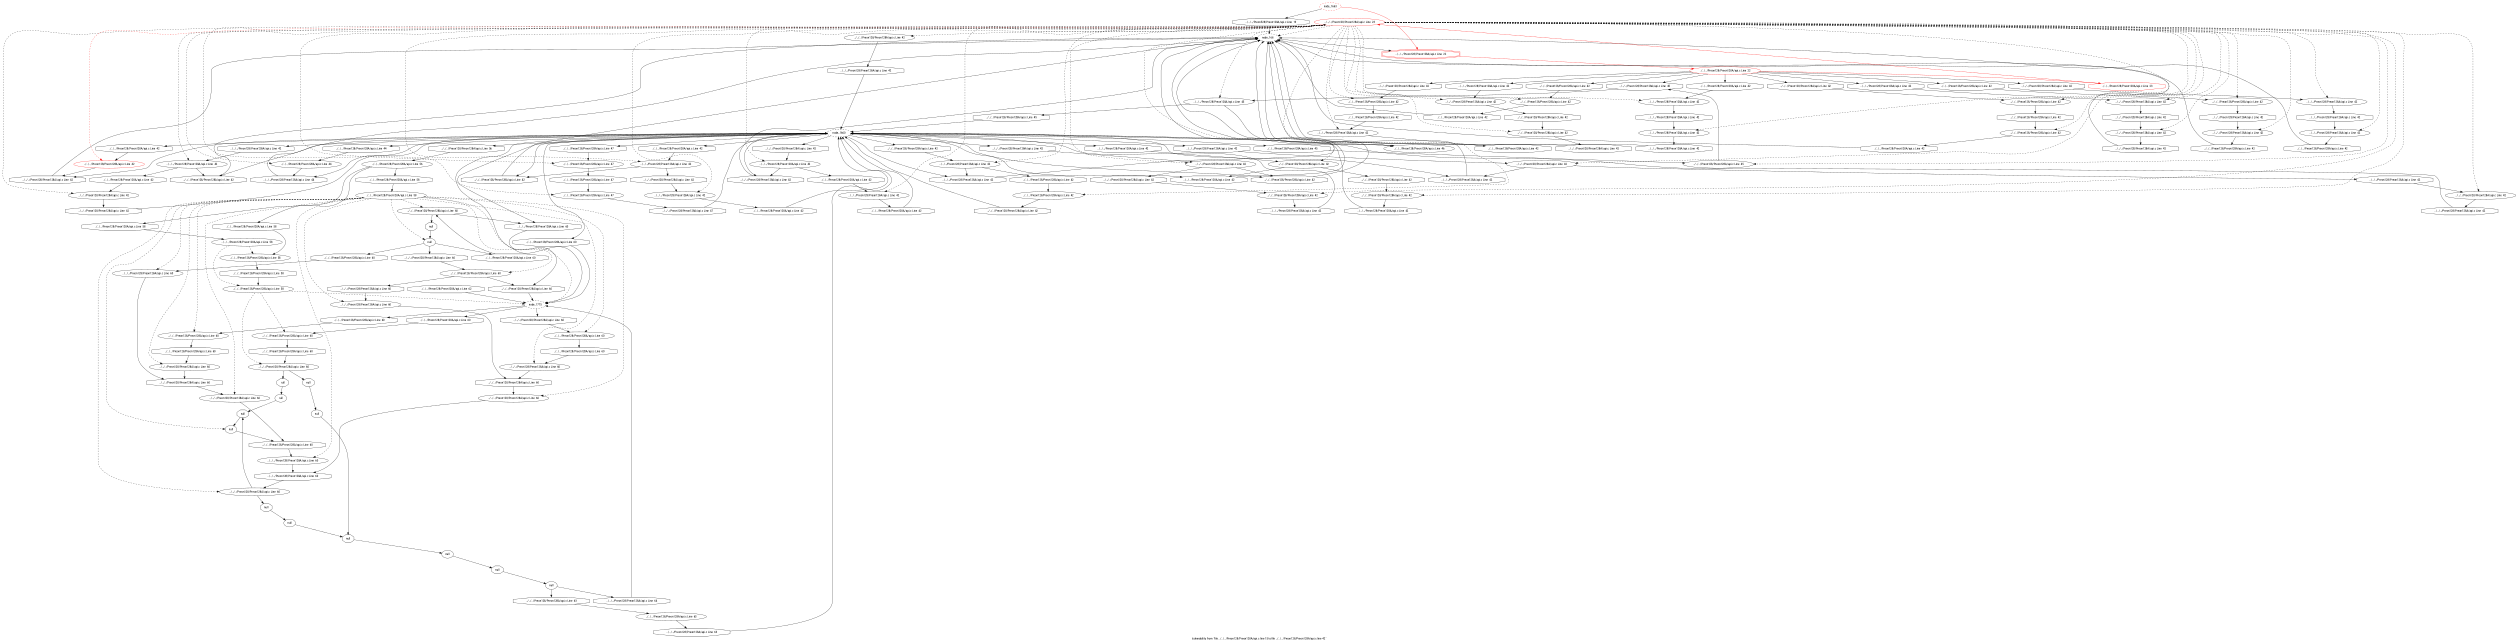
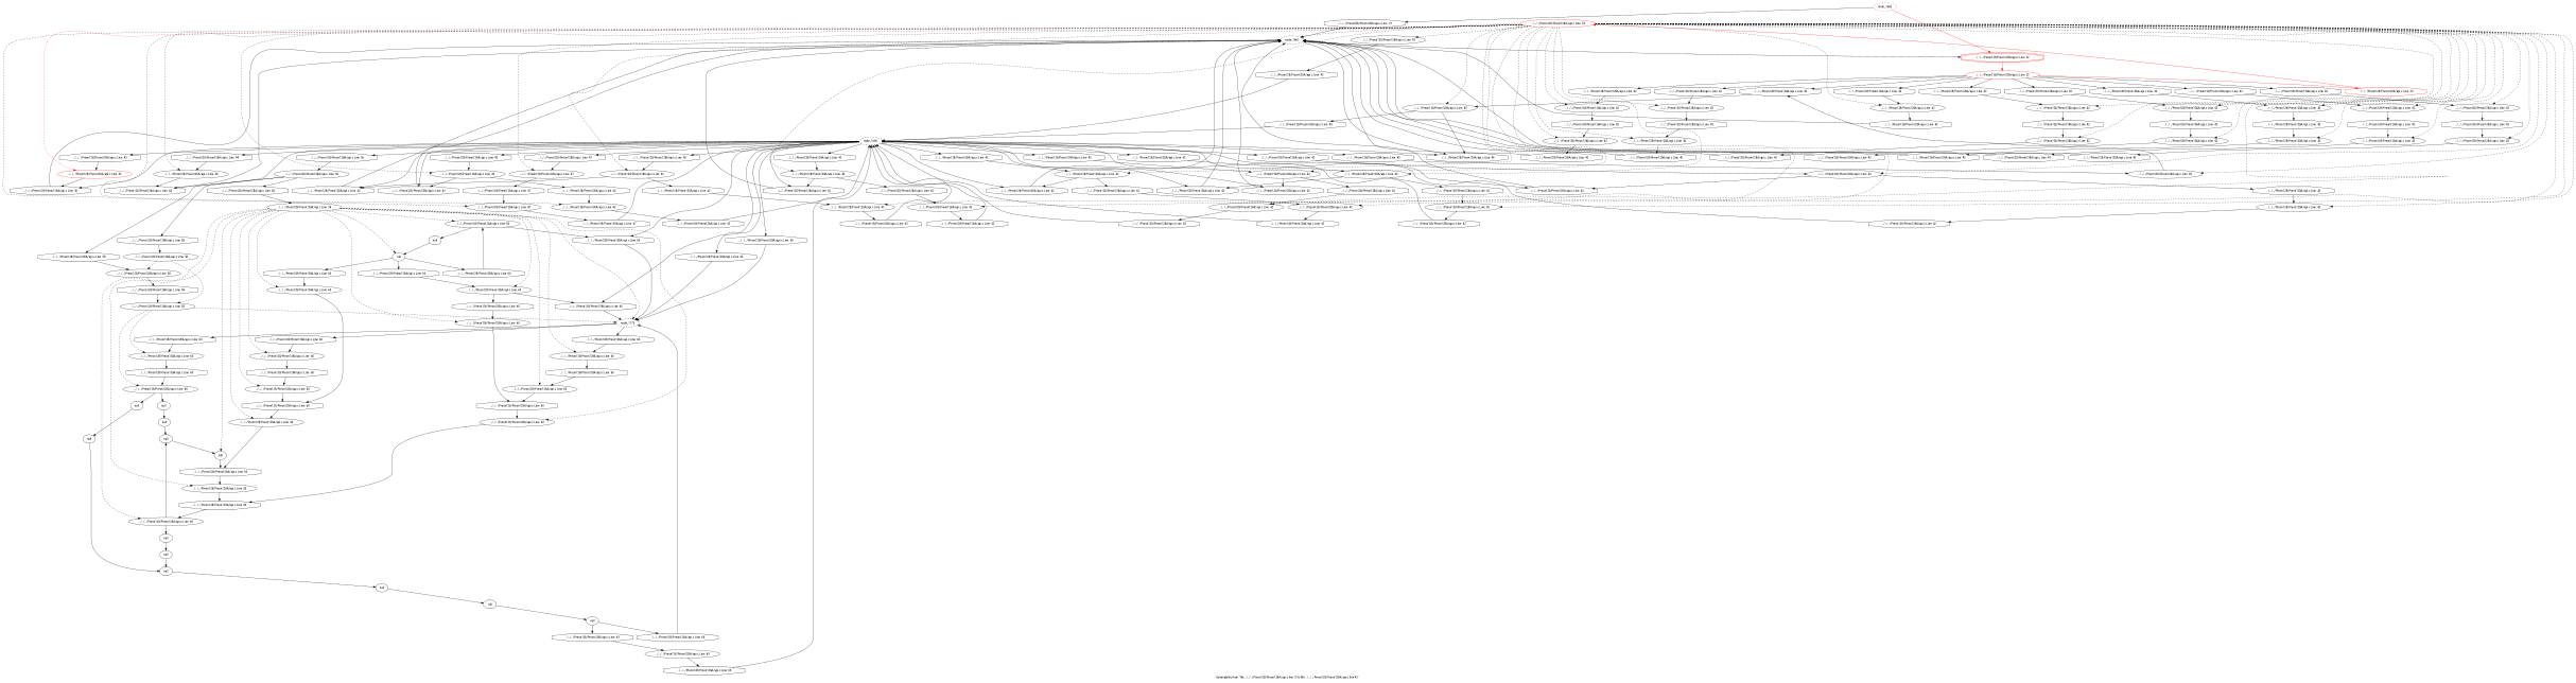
  digraph {
    fontname="Roboto Condensed"
    label="Vulnerability from  'file ../../../Preon128/Preon128A/api.c line 15 to file ../../../Preon128/Preon128A/api.c line 42 ' "
    node [fontname="Roboto Condensed" shape=octagon style=solid]
    edge [fontname="Roboto Condensed"]
    n1 [color=red label="../../../Preon128/Preon128A/api.c Line  23" shape=ellipse]
    node_1661 [shape=ellipse style=dashed]
    n3 [label="../../../Preon128/Preon128A/api.c Line  42" shape=ellipse]
    n4 [label="../../../Preon128/Preon128A/api.c Line  47" shape=ellipse]
    n5 [label="../../../Preon128/Preon128A/api.c Line  45" shape=ellipse]
    n6 [label="../../../Preon128/Preon128A/api.c Line  42" shape=ellipse]
    n7 [label="../../../Preon128/Preon128A/api.c Line  42" shape=ellipse]
    n8 [label="../../../Preon128/Preon128A/api.c Line  45" shape=ellipse]
    n9 [label="../../../Preon128/Preon128A/api.c Line  42" shape=ellipse]
    n10 [label="../../../Preon128/Preon128A/api.c Line  42" shape=ellipse]
    n11 [label="../../../Preon128/Preon128A/api.c Line  42" shape=ellipse]
    n12 [label="../../../Preon128/Preon128A/api.c Line  42" shape=ellipse]
    n13 [label="../../../Preon128/Preon128A/api.c Line  42" shape=ellipse]
    n14 [label="../../../Preon128/Preon128A/api.c Line  42" shape=ellipse]
    n15 [label="../../../Preon128/Preon128A/api.c Line  42" shape=ellipse]
    n16 [label="../../../Preon128/Preon128A/api.c Line  42" shape=ellipse]
    n17 [label="../../../Preon128/Preon128A/api.c Line  42" shape=ellipse]
    n18 [label="../../../Preon128/Preon128A/api.c Line  42" shape=ellipse]
    n19 [label="../../../Preon128/Preon128A/api.c Line  42" shape=ellipse]
    n20 [label="../../../Preon128/Preon128A/api.c Line  42" shape=ellipse]
    n21 [label="../../../Preon128/Preon128A/api.c Line  42" shape=ellipse]
    n22 [label="../../../Preon128/Preon128A/api.c Line  42" shape=ellipse]
    n23 [label="../../../Preon128/Preon128A/api.c Line  42" shape=ellipse]
    n24 [label="../../../Preon128/Preon128A/api.c Line  42" shape=ellipse]
    n25 [label="../../../Preon128/Preon128A/api.c Line  42" shape=ellipse]
    n26 [color=red label="../../../Preon128/Preon128A/api.c Line  42" shape=ellipse]
    n27 [label="../../../Preon128/Preon128A/api.c Line  42" shape=ellipse]
    n28 [label="../../../Preon128/Preon128A/api.c Line  42" shape=ellipse]
    n29 [label="../../../Preon128/Preon128A/api.c Line  42" shape=ellipse]
    n30 [label="../../../Preon128/Preon128A/api.c Line  42" shape=ellipse]
    n31 [label="../../../Preon128/Preon128A/api.c Line  47" shape=ellipse]
    n32 [label="../../../Preon128/Preon128A/api.c Line  42" shape=ellipse]
    n33 [label="../../../Preon128/Preon128A/api.c Line  42" shape=ellipse]
    n34 [label="../../../Preon128/Preon128A/api.c Line  42" shape=ellipse]
    n35 [label="../../../Preon128/Preon128A/api.c Line  44" shape=ellipse]
    n36 [label="../../../Preon128/Preon128A/api.c Line  42" shape=ellipse]
    n37 [label="../../../Preon128/Preon128A/api.c Line  42" shape=ellipse]
    n38 [label="../../../Preon128/Preon128A/api.c Line  42" shape=ellipse]
    n39 [color=red label="../../../Preon128/Preon128A/api.c Line  22" shape=doubleoctagon]
    n40 [label="../../../Preon128/Preon128A/api.c Line  42"]
    n41 [label="../../../Preon128/Preon128A/api.c Line  47"]
    n42 [label="../../../Preon128/Preon128A/api.c Line  45"]
    n43 [label="../../../Preon128/Preon128A/api.c Line  42"]
    n44 [label="../../../Preon128/Preon128A/api.c Line  42"]
-   n45 [label="../../../Preon128/Preon128A/api.c Line  46" shape=ellipse]
+   n45 [label="../../../Preon128/Preon128A/api.c Line  46"]
    n46 [label="../../../Preon128/Preon128A/api.c Line  45"]
    n47 [label="../../../Preon128/Preon128A/api.c Line  42"]
    n48 [label="../../../Preon128/Preon128A/api.c Line  42"]
    n49 [label="../../../Preon128/Preon128A/api.c Line  42"]
    n50 [label="../../../Preon128/Preon128A/api.c Line  42"]
    n51 [label="../../../Preon128/Preon128A/api.c Line  42"]
    n52 [label="../../../Preon128/Preon128A/api.c Line  42"]
    n53 [label="../../../Preon128/Preon128A/api.c Line  42"]
    n54 [label="../../../Preon128/Preon128A/api.c Line  42"]
    n55 [label="../../../Preon128/Preon128A/api.c Line  42"]
    n56 [label="../../../Preon128/Preon128A/api.c Line  42"]
    n57 [label="../../../Preon128/Preon128A/api.c Line  42"]
    n58 [label="../../../Preon128/Preon128A/api.c Line  42"]
    n59 [label="../../../Preon128/Preon128A/api.c Line  42"]
    n60 [label="../../../Preon128/Preon128A/api.c Line  42"]
    n61 [label="../../../Preon128/Preon128A/api.c Line  42"]
    n62 [label="../../../Preon128/Preon128A/api.c Line  42"]
    n63 [label="../../../Preon128/Preon128A/api.c Line  42"]
    n64 [label="../../../Preon128/Preon128A/api.c Line  42"]
    n65 [label="../../../Preon128/Preon128A/api.c Line  42"]
    n66 [label="../../../Preon128/Preon128A/api.c Line  42"]
    n67 [label="../../../Preon128/Preon128A/api.c Line  42"]
    n68 [label="../../../Preon128/Preon128A/api.c Line  42"]
    n69 [label="../../../Preon128/Preon128A/api.c Line  42"]
    n70 [label="../../../Preon128/Preon128A/api.c Line  42"]
    n71 [label="../../../Preon128/Preon128A/api.c Line  42"]
    n72 [label="../../../Preon128/Preon128A/api.c Line  42"]
    n73 [label="../../../Preon128/Preon128A/api.c Line  47"]
    n74 [label="../../../Preon128/Preon128A/api.c Line  42"]
    n75 [label="../../../Preon128/Preon128A/api.c Line  42"]
    n76 [label="../../../Preon128/Preon128A/api.c Line  42"]
    n77 [label="../../../Preon128/Preon128A/api.c Line  42"]
    n78 [label="../../../Preon128/Preon128A/api.c Line  42"]
    n79 [label="../../../Preon128/Preon128A/api.c Line  44"]
    n80 [label="../../../Preon128/Preon128A/api.c Line  42"]
    n81 [label="../../../Preon128/Preon128A/api.c Line  42"]
    n82 [label="../../../Preon128/Preon128A/api.c Line  42"]
    n83 [label="../../../Preon128/Preon128A/api.c Line  42"]
    n84 [color=red label="../../../Preon128/Preon128A/api.c Line  22" shape=ellipse]
-   node_1660 [style=dashed]
+   node_1660 [shape=ellipse style=dashed]
    n86 [label="../../../Preon128/Preon128A/api.c Line  42"]
    n87 [label="../../../Preon128/Preon128A/api.c Line  42"]
    n88 [label="../../../Preon128/Preon128A/api.c Line  42"]
    n89 [label="../../../Preon128/Preon128A/api.c Line  42"]
    n90 [label="../../../Preon128/Preon128A/api.c Line  42"]
    n91 [label="../../../Preon128/Preon128A/api.c Line  42"]
    n92 [label="../../../Preon128/Preon128A/api.c Line  42"]
    n93 [color=red label="../../../Preon128/Preon128A/api.c Line  23"]
    n94 [label="../../../Preon128/Preon128A/api.c Line  42"]
    node_1663 [color=red shape=ellipse style=dashed]
    n96 [label="../../../Preon528/Preon128A/api.c Line  19"]
    n97 [label="../../../Preon128/Preon128A/api.c Line  47"]
    n98 [label="../../../Preon128/Preon128A/api.c Line  45"]
    n99 [label="../../../Preon128/Preon128A/api.c Line  62"]
    n100 [label="../../../Preon128/Preon128A/api.c Line  42"]
    n101 [label="../../../Preon128/Preon128A/api.c Line  42"]
    n102 [label="../../../Preon128/Preon128A/api.c Line  60"]
    n103 [label="../../../Preon128/Preon128A/api.c Line  42"]
    n104 [label="../../../Preon128/Preon128A/api.c Line  42"]
    n105 [label="../../../Preon128/Preon128A/api.c Line  42"]
    n106 [label="../../../Preon128/Preon128A/api.c Line  60"]
    n107 [label="../../../Preon128/Preon128A/api.c Line  42"]
    n108 [label="../../../Preon128/Preon128A/api.c Line  42"]
    n109 [label="../../../Preon128/Preon128A/api.c Line  60"]
    n110 [label="../../../Preon128/Preon128A/api.c Line  42"]
    n111 [label="../../../Preon128/Preon128A/api.c Line  56"]
    n112 [label="../../../Preon128/Preon128A/api.c Line  44"]
    node_1775 [shape=ellipse style=dashed]
    n114 [label="../../../Preon128/Preon128A/api.c Line  56" shape=ellipse]
    n115 [label="../../../Preon128/Preon128A/api.c Line  60"]
    n116 [label="../../../Preon128/Preon128A/api.c Line  60"]
    n117 [label="../../../Preon128/Preon128A/api.c Line  60"]
    n118 [label="../../../Preon128/Preon128A/api.c Line  58"]
    n119 [label="../../../Preon128/Preon128A/api.c Line  58"]
    n120 [label="../../../Preon128/Preon128A/api.c Line  58"]
    n121 [label="../../../Preon128/Preon128A/api.c Line  60" shape=ellipse]
    n122 [label="../../../Preon128/Preon128A/api.c Line  60"]
    n123 [label="../../../Preon128/Preon128A/api.c Line  60" shape=ellipse]
    n124 [label=null]
    n125 [label=null]
    n126 [label=null shape=ellipse]
    n127 [label=null shape=ellipse]
    n128 [label=null]
    n129 [label=null]
    n130 [label="../../../Preon128/Preon128A/api.c Line  58" shape=ellipse]
    n131 [label="../../../Preon128/Preon128A/api.c Line  58" shape=ellipse]
    n132 [label="../../../Preon128/Preon128A/api.c Line  58" shape=ellipse]
    n133 [label="../../../Preon128/Preon128A/api.c Line  58"]
    n134 [label="../../../Preon128/Preon128A/api.c Line  63"]
    n135 [label="../../../Preon128/Preon128A/api.c Line  63" shape=ellipse]
    n136 [label="../../../Preon128/Preon128A/api.c Line  63"]
    n137 [label="../../../Preon128/Preon128A/api.c Line  64"]
    n138 [label="../../../Preon128/Preon128A/api.c Line  60" shape=ellipse]
    n139 [label="../../../Preon128/Preon128A/api.c Line  60" shape=ellipse]
    n140 [label="../../../Preon128/Preon128A/api.c Line  60"]
    n141 [label="../../../Preon128/Preon128A/api.c Line  60" shape=ellipse]
    n142 [label=null]
    n143 [label=null shape=ellipse]
    n144 [label="../../../Preon128/Preon128A/api.c Line  60"]
    n145 [label="../../../Preon128/Preon128A/api.c Line  60"]
    n146 [label="../../../Preon128/Preon128A/api.c Line  60" shape=ellipse]
    n147 [label="../../../Preon128/Preon128A/api.c Line  60" shape=ellipse]
    n148 [label="../../../Preon128/Preon128A/api.c Line  60"]
    n149 [label="../../../Preon128/Preon128A/api.c Line  60"]
    n150 [label=null shape=ellipse]
    n151 [label=null]
    n152 [label="../../../Preon128/Preon128A/api.c Line  60"]
    n153 [label="../../../Preon128/Preon128A/api.c Line  60"]
    n154 [label=null shape=ellipse]
    n155 [label=null shape=ellipse]
    n156 [label="../../../Preon128/Preon128A/api.c Line  60"]
    n157 [label="../../../Preon128/Preon128A/api.c Line  60" shape=ellipse]
    n158 [label="../../../Preon128/Preon128A/api.c Line  60"]
    n159 [label="../../../Preon128/Preon128A/api.c Line  60" shape=ellipse]
    n160 [label="../../../Preon128/Preon128A/api.c Line  60"]
    n161 [label="../../../Preon128/Preon128A/api.c Line  58" shape=ellipse]
    n162 [label="../../../Preon128/Preon128A/api.c Line  60" shape=ellipse]
    n163 [label="../../../Preon128/Preon128A/api.c Line  60" shape=ellipse]
    n164 [label="../../../Preon128/Preon128A/api.c Line  60" shape=ellipse]
    n165 [label="../../../Preon128/Preon128A/api.c Line  60" shape=ellipse]
    n166 [label="../../../Preon128/Preon128A/api.c Line  60" shape=ellipse]
    n167 [label=null]
    n168 [label=null shape=ellipse]
    n1 -> node_1661 [style=dashed]
    n1 -> n3 [style=dashed]
    n1 -> n4 [style=dashed]
    n1 -> n5 [style=dashed]
    n1 -> n6 [style=dashed]
    n1 -> n7 [style=dashed]
    n1 -> n8 [style=dashed]
    n1 -> n9 [style=dashed]
    n1 -> n10 [style=dashed]
    n1 -> n11 [style=dashed]
    n1 -> n12 [style=dashed]
    n1 -> n13 [style=dashed]
    n1 -> n14 [style=dashed]
    n1 -> n15 [style=dashed]
    n1 -> n16 [style=dashed]
    n1 -> n17 [style=dashed]
    n1 -> n18 [style=dashed]
    n1 -> n19 [style=dashed]
    n1 -> n20 [style=dashed]
    n1 -> n21 [style=dashed]
    n1 -> n22 [style=dashed]
    n1 -> n23 [style=dashed]
    n1 -> n24 [style=dashed]
    n1 -> n25 [style=dashed]
    n1 -> n26 [color=red style=dashed]
    n1 -> n27 [style=dashed]
    n1 -> n28 [style=dashed]
    n1 -> n29 [style=dashed]
    n1 -> n30 [style=dashed]
    n1 -> n31 [style=dashed]
    n1 -> n32 [style=dashed]
    n1 -> n33 [style=dashed]
    n1 -> n34 [style=dashed]
    n1 -> n35 [style=dashed]
    n1 -> n36 [style=dashed]
    n1 -> n37 [style=dashed]
    n1 -> n38 [style=dashed]
    node_1661 -> n39
    n3 -> n40
    n4 -> n41
    n5 -> n42
    n6 -> n43
    n7 -> n44
    n8 -> n45
    n8 -> n46
    n9 -> n47
    n10 -> n48
    n11 -> n49
    n12 -> n50
    n13 -> n51
    n14 -> n52
    n15 -> n53
    n15 -> n54
    n16 -> n55
    n17 -> n56
    n18 -> n57
    n18 -> n58
    n19 -> n59
    n20 -> n60
    n21 -> n61
    n22 -> n62
    n23 -> n63
    n23 -> n64
    n24 -> n65
    n25 -> n66
    n26 -> n67
    n27 -> n68
    n28 -> n69
    n28 -> n70
    n29 -> n71
    n30 -> n72
    n31 -> n73
    n32 -> n74
    n33 -> n75
    n33 -> n76
    n34 -> n77
    n34 -> n78
    n35 -> n79
    n36 -> n80
    n37 -> n81
    n37 -> n82
    n38 -> n83
    n39 -> n84 [color=red]
    n40 -> node_1660
    n41 -> node_1660
    n42 -> n8
    n43 -> node_1661
    n44 -> node_1660
-   n45 -> node_1661
+   node_1661 -> n45
    n46 -> node_1660
    n47 -> node_1660
    n48 -> n32
    n49 -> n22
    n50 -> n14
    n51 -> n6
    n52 -> node_1661
    n53 -> node_1661
    n54 -> n16
    n55 -> node_1660
    n56 -> node_1660
    n57 -> node_1661
    n58 -> n17
    n59 -> n20
    n60 -> node_1661
    n61 -> node_1661
    n62 -> node_1661
    n63 -> node_1661
    n64 -> n24
    n65 -> node_1660
    n66 -> node_1660
    n67 -> node_1661
    n68 -> node_1660
    n69 -> node_1661
    n70 -> n25
    n71 -> n30
    n72 -> node_1661
    n73 -> n4
    n74 -> node_1661
    n75 -> node_1661
    n76 -> n27
    n77 -> node_1661
    n78 -> n3
    n79 -> node_1661
    n80 -> n21
    n81 -> node_1661
    n82 -> n7
    n83 -> node_1661
    n84 -> n42
    n84 -> n86
    n84 -> n87
    n84 -> n88
    n84 -> n89
    n84 -> n90
    n84 -> n91
    n84 -> n92
    n84 -> n93 [color=red]
    n84 -> n94
    node_1660 -> n45
    node_1660 -> n53
    node_1660 -> n57
    node_1660 -> n63
    node_1660 -> n67
    node_1660 -> n69
    node_1660 -> n75
    node_1660 -> n77
    node_1660 -> n79
    node_1660 -> n81
    node_1660 -> n97
    node_1660 -> n98
+   node_1660 -> n99
    node_1660 -> n100
    node_1660 -> n101
    node_1660 -> n102
    node_1660 -> n103
    node_1660 -> n104
    node_1660 -> n105
    node_1660 -> n106
    node_1660 -> n107
    node_1660 -> n108
    node_1660 -> n109
    node_1660 -> n110
    node_1660 -> n111
    node_1660 -> n112
    n86 -> n13
    n87 -> n10
    n88 -> n12
    n89 -> n11
    n90 -> n29
    n91 -> n19
    n92 -> n36
    n93 -> n1 [color=red]
    n94 -> n38
    node_1663 -> n39 [color=red]
    node_1663 -> n96
    n96 -> node_1661
    n97 -> n31
    n98 -> n5
    n99 -> node_1775
    n100 -> n23
    n101 -> n15
    n102 -> node_1775
    n103 -> n18
    n104 -> n34
    n105 -> n37
    n106 -> node_1775
    n107 -> n28
    n108 -> n26
    n109 -> node_1775
    n110 -> n33
    n111 -> n114
    n112 -> n35
    node_1775 -> n115
    node_1775 -> n116
    node_1775 -> n117
    n114 -> n118
    n114 -> n119
    n114 -> n120
    n115 -> n121
    n116 -> n138
    n117 -> n139
    n118 -> n130
    n119 -> n161
    n120 -> n131
    n121 -> n122
    n122 -> n123
    n123 -> n124
    n123 -> n125
    n124 -> n126
    n125 -> n127
    n126 -> n128
    n127 -> n129
    n128 -> n154
    n129 -> n155
    n130 -> n131 [style=dashed]
    n130 -> n132 [style=dashed]
    n131 -> n133
    n132 -> node_1775 [style=dashed]
    n132 -> n121 [style=dashed]
    n132 -> n123 [style=dashed]
    n133 -> n132
    n134 -> n135
    n135 -> n136
    n136 -> node_1660
    n137 -> node_1775
    n138 -> n152
    n139 -> n153
    n140 -> n141
    n141 -> n102
    n141 -> n142
    n142 -> n143
    n143 -> n140
    n143 -> n144
    n143 -> n145
    n144 -> n146
    n145 -> n147
    n146 -> n109
    n146 -> n148
    n147 -> n149
    n148 -> n166
    n149 -> n163
    n150 -> n134
    n150 -> n137
    n151 -> n150
    n152 -> n157
    n153 -> n164
    n154 -> n151
    n155 -> n156
    n156 -> n162
    n157 -> n158
    n158 -> n159
    n159 -> n160
    n160 -> n165
    n161 -> node_1775 [style=dashed]
    n161 -> n138 [style=dashed]
    n161 -> n139 [style=dashed]
    n161 -> n141 [style=dashed]
    n161 -> n143 [style=dashed]
    n161 -> n146 [style=dashed]
    n161 -> n147 [style=dashed]
    n161 -> n155 [style=dashed]
    n161 -> n157 [style=dashed]
    n161 -> n159 [style=dashed]
    n161 -> n162 [style=dashed]
    n161 -> n163 [style=dashed]
    n161 -> n164 [style=dashed]
    n161 -> n165 [style=dashed]
    n161 -> n166 [style=dashed]
    n162 -> n160
    n163 -> n156
    n164 -> n149
    n165 -> n129
    n165 -> n167
    n166 -> n158
    n167 -> n168
    n168 -> n128
  }
